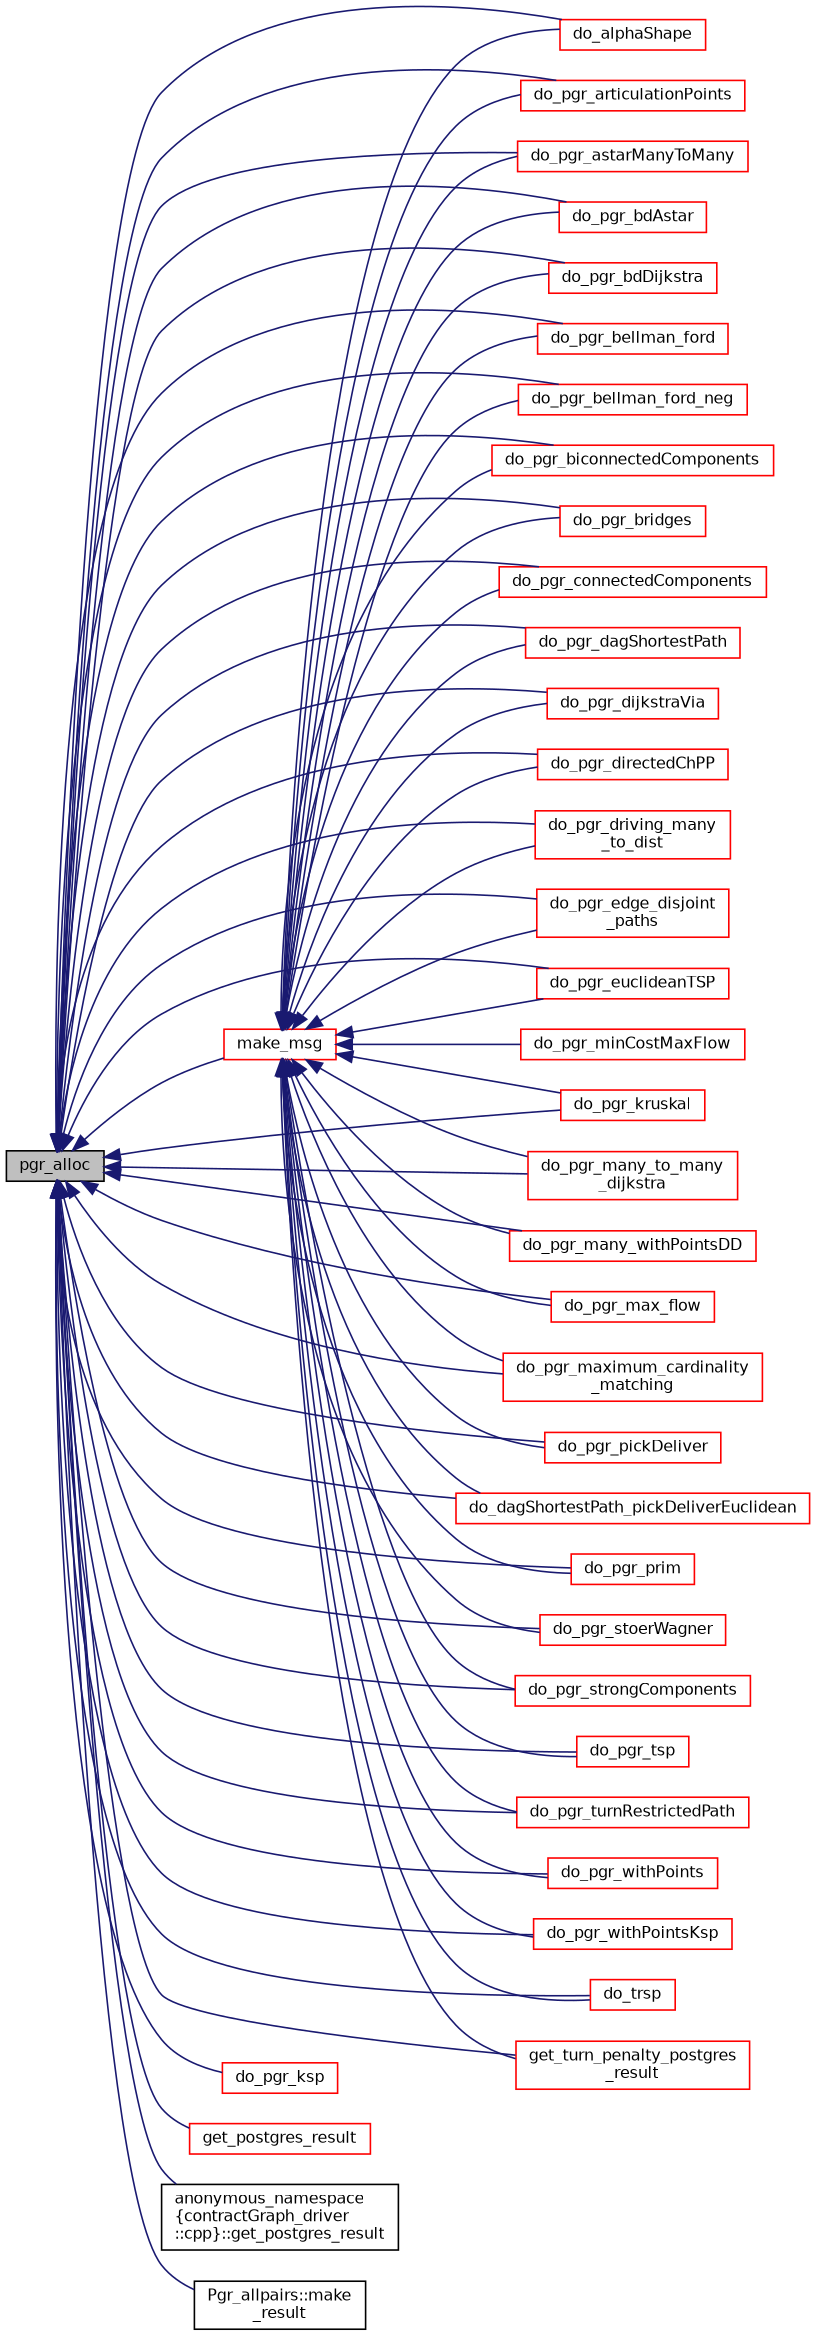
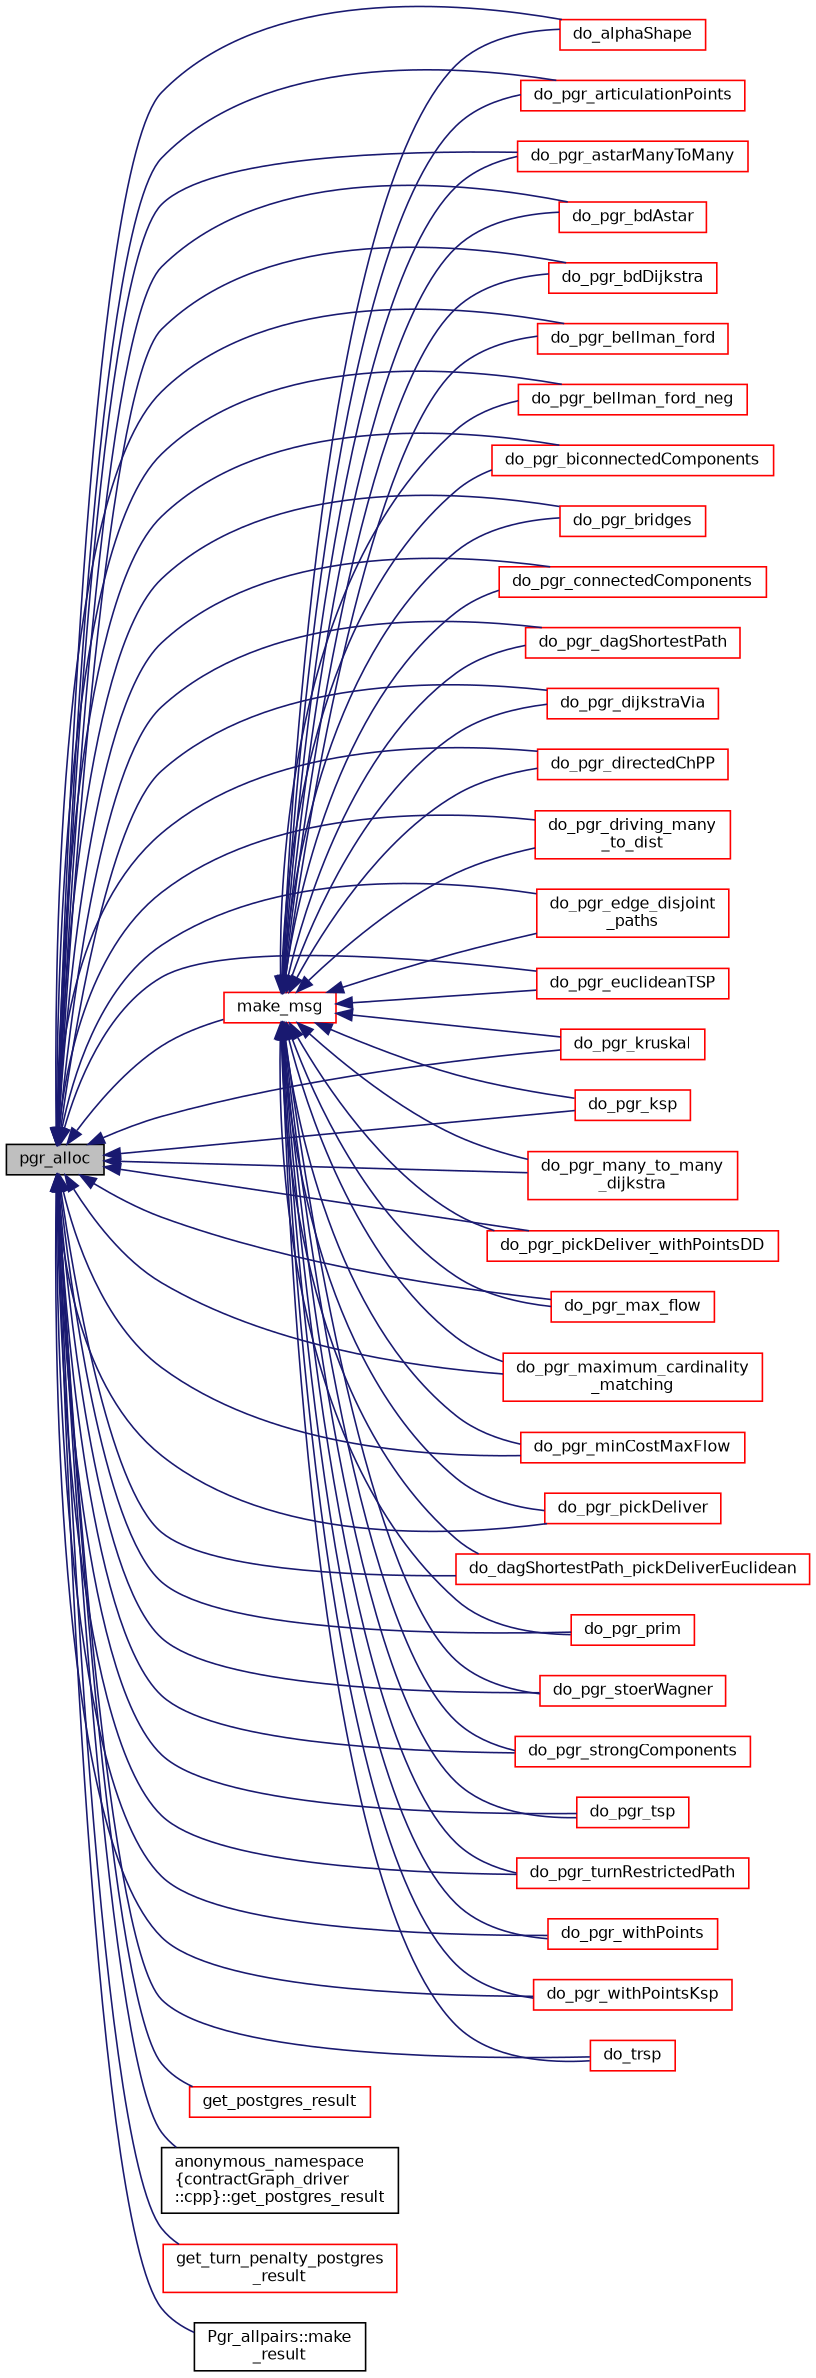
  digraph {
    rankdir=LR
    node [color=red fillcolor=white fontname=Helvetica fontsize=10 shape=record style=filled]
    edge [color=midnightblue dir=back fontname=Helvetica fontsize=10 labelfontname=Helvetica labelfontsize=10 style=solid]
    n1 [color=black fillcolor=grey75 fontcolor=black height=0.2 label=pgr_alloc width=0.4]
    n2 [height=0.2 label=do_alphaShape width=0.4]
    n3 [height=0.2 label=do_pgr_articulationPoints width=0.4]
    n4 [height=0.2 label=do_pgr_astarManyToMany width=0.4]
    n5 [height=0.2 label=do_pgr_bdAstar width=0.4]
    n6 [height=0.2 label=do_pgr_bdDijkstra width=0.4]
    n7 [height=0.2 label=do_pgr_bellman_ford width=0.4]
    n8 [height=0.2 label=do_pgr_bellman_ford_neg width=0.4]
    n9 [height=0.2 label=do_pgr_biconnectedComponents width=0.4]
    n10 [height=0.2 label=do_pgr_bridges width=0.4]
    n11 [height=0.2 label=do_pgr_connectedComponents width=0.4]
    n12 [height=0.2 label=do_pgr_dagShortestPath width=0.4]
    n13 [height=0.2 label=do_pgr_dijkstraVia width=0.4]
    n14 [height=0.2 label=do_pgr_directedChPP width=0.4]
    n15 [height=0.2 label="do_pgr_driving_many\l_to_dist" width=0.4]
    n16 [height=0.2 label="do_pgr_edge_disjoint\l_paths" width=0.4]
    n17 [height=0.2 label=do_pgr_euclideanTSP width=0.4]
    n18 [height=0.2 label=do_pgr_kruskal width=0.4]
    n19 [height=0.2 label=do_pgr_ksp width=0.4]
    n20 [height=0.2 label="do_pgr_many_to_many\l_dijkstra" width=0.4]
-   n21 [height=0.2 label=do_pgr_many_withPointsDD width=0.4]
+   n21 [height=0.2 label=do_pgr_pickDeliver_withPointsDD width=0.4]
    n22 [height=0.2 label=do_pgr_max_flow width=0.4]
    n23 [height=0.2 label="do_pgr_maximum_cardinality\l_matching" width=0.4]
    n24 [height=0.2 label=do_pgr_minCostMaxFlow width=0.4]
    n25 [height=0.2 label=do_pgr_pickDeliver width=0.4]
    n26 [height=0.2 label=do_dagShortestPath_pickDeliverEuclidean width=0.4]
    n27 [height=0.2 label=do_pgr_prim width=0.4]
    n28 [height=0.2 label=do_pgr_stoerWagner width=0.4]
    n29 [height=0.2 label=do_pgr_strongComponents width=0.4]
    n30 [height=0.2 label=do_pgr_tsp width=0.4]
    n31 [height=0.2 label=do_pgr_turnRestrictedPath width=0.4]
    n32 [height=0.2 label=do_pgr_withPoints width=0.4]
    n33 [height=0.2 label=do_pgr_withPointsKsp width=0.4]
    n34 [height=0.2 label=do_trsp width=0.4]
    n35 [height=0.2 label=get_postgres_result width=0.4]
    n36 [color=black height=0.2 label="anonymous_namespace\l\{contractGraph_driver\l::cpp\}::get_postgres_result" width=0.4]
    n37 [height=0.2 label="get_turn_penalty_postgres\l_result" width=0.4]
    n38 [color=black height=0.2 label="Pgr_allpairs::make\l_result" width=0.4]
    n39 [height=0.2 label=make_msg width=0.4]
    n1 -> n2
    n1 -> n3
    n1 -> n4
    n1 -> n5
    n1 -> n6
    n1 -> n7
    n1 -> n8
    n1 -> n9
    n1 -> n10
    n1 -> n11
    n1 -> n12
    n1 -> n13
    n1 -> n14
    n1 -> n15
    n1 -> n16
    n1 -> n17
    n1 -> n18
    n1 -> n19
    n1 -> n20
    n1 -> n21
    n1 -> n22
    n1 -> n23
+   n1 -> n24
    n1 -> n25
    n1 -> n26
    n1 -> n27
    n1 -> n28
    n1 -> n29
    n1 -> n30
    n1 -> n31
    n1 -> n32
    n1 -> n33
    n1 -> n34
    n1 -> n35
    n1 -> n36
    n1 -> n37
    n1 -> n38
    n1 -> n39
    n39 -> n2
    n39 -> n3
    n39 -> n4
    n39 -> n5
    n39 -> n6
    n39 -> n7
    n39 -> n8
    n39 -> n9
    n39 -> n10
    n39 -> n11
    n39 -> n12
    n39 -> n13
    n39 -> n14
    n39 -> n15
    n39 -> n16
    n39 -> n17
    n39 -> n18
-   n39 -> n37
+   n39 -> n19
    n39 -> n20
    n39 -> n21
    n39 -> n22
    n39 -> n23
    n39 -> n24
    n39 -> n25
    n39 -> n26
    n39 -> n27
    n39 -> n28
    n39 -> n29
    n39 -> n30
    n39 -> n31
    n39 -> n32
    n39 -> n33
    n39 -> n34
  }
